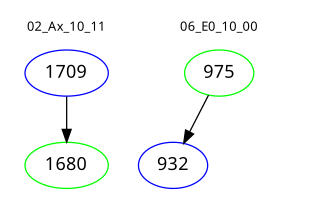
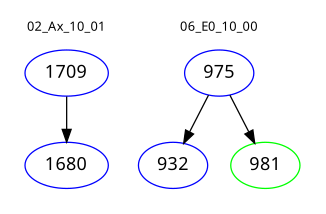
  digraph {
    fontname="Noto Sans"
    node [color=blue fontname="Noto Sans"]
    edge [color=black fontname="Noto Sans"]
    n1 [label=1709]
-   n2 [color=green label=1680]
-   n3 [color=green label=975]
+   n2 [label=1680]
+   n3 [label=975]
    n4 [label=932]
+   n5 [color=green label=981]
    subgraph cluster_1 {
      color=white
      fontsize=10
-     label="02_Ax_10_11"
+     label="02_Ax_10_01"
      n1
      n2
    }
    subgraph cluster_2 {
      color=white
      fontsize=10
      label="06_E0_10_00"
      n3
      n4
+     n5
    }
    n1 -> n2
    n3 -> n4
+   n3 -> n5
  }
